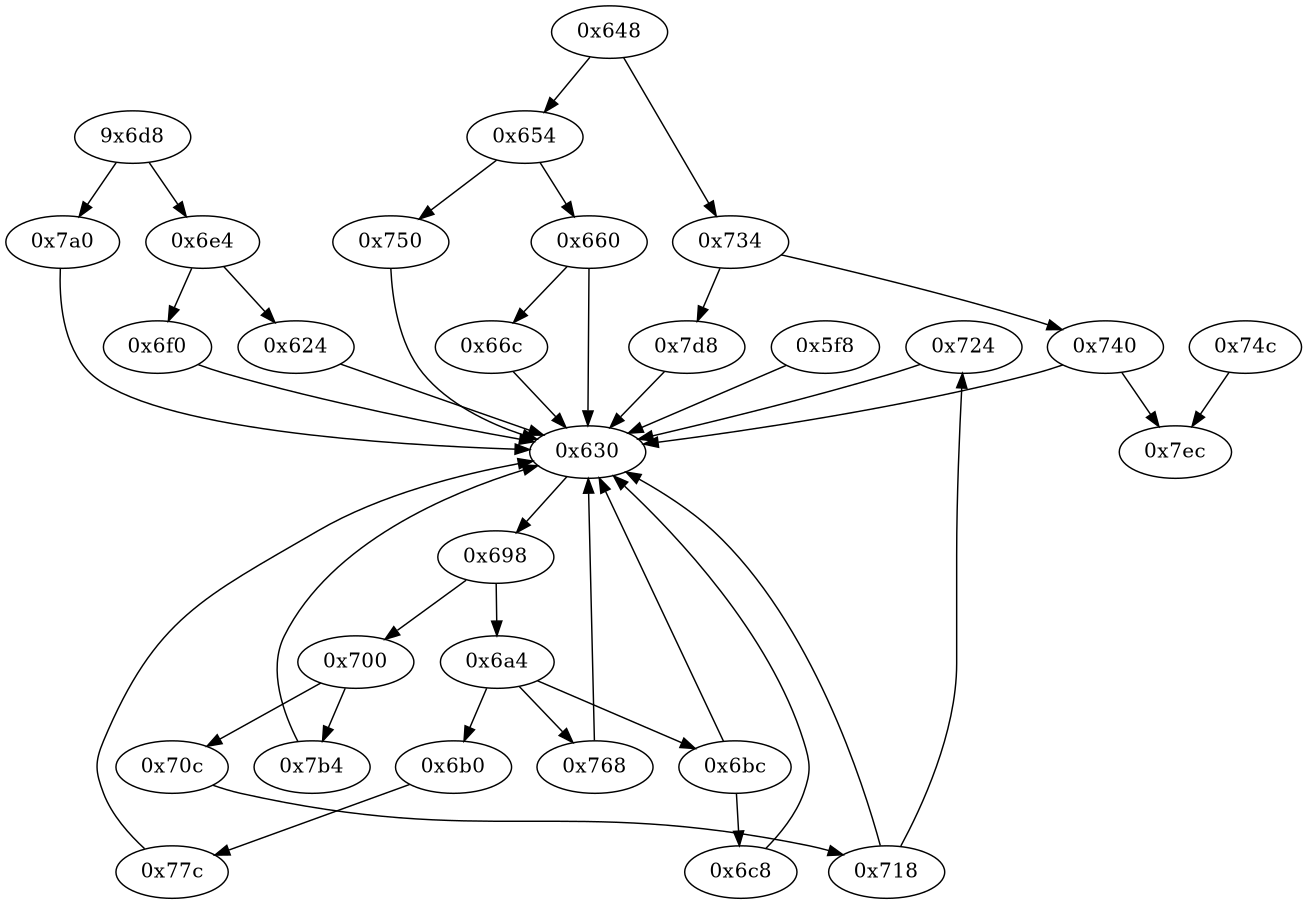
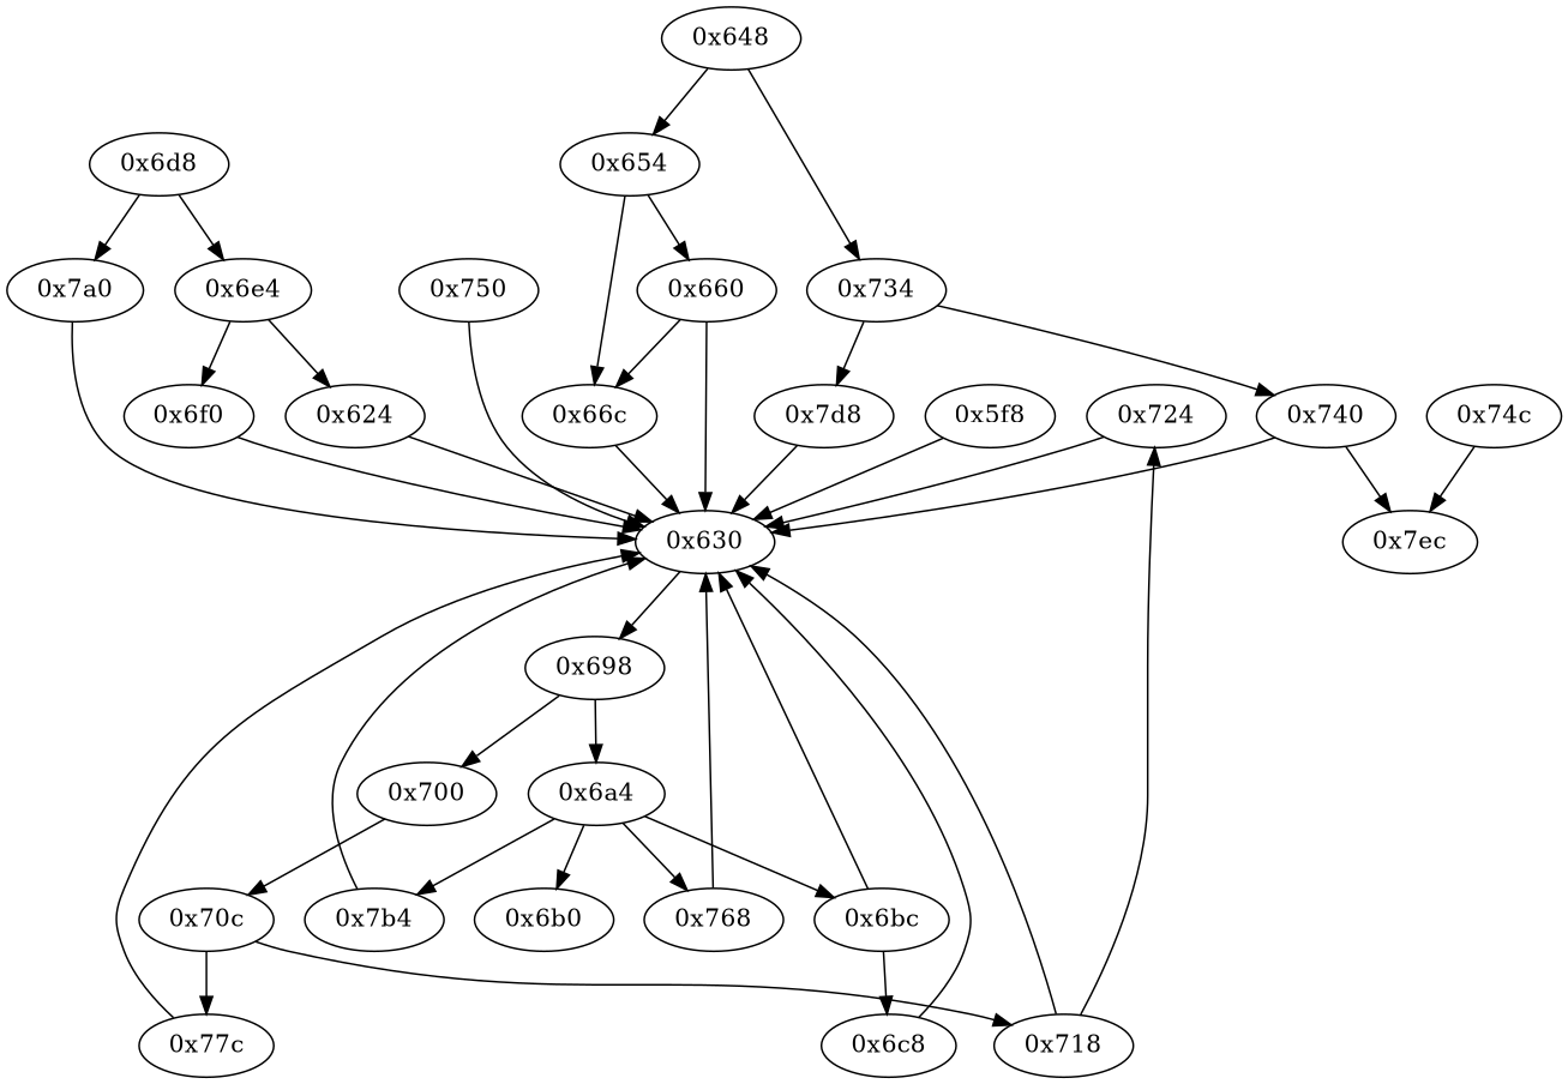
  strict digraph {
    node [opcode="[u'ldr', u'cmp', u'b']"]
    "0x724" [opcode="[u'ldr', u'ldr', u'mov', u'b']"]
    "0x630"
    "0x698"
    "0x6a4"
    "0x700"
    "0x7a0" [opcode="[u'ldr', u'ldr', u'str', u'ldr', u'b']"]
-   "0x6d8" [label="9x6d8"]
+   "0x6d8"
    "0x6e4"
    "0x648"
    "0x734"
    "0x654"
    "0x624" [opcode="[u'ldr', u'cmp', u'ldr']"]
    "0x6f0" [opcode="[u'ldr', u'ldr', u'mov', u'b']"]
    "0x740"
    "0x7d8" [opcode="[u'ldr', u'add', u'str', u'ldr', u'b']"]
    "0x750" [opcode="[u'ldrb', u'ldr', u'add', u'str', u'ldr', u'b']"]
    "0x660"
    "0x768" [opcode="[u'ldr', u'ldr', u'add', u'mov', u'b']"]
    "0x6b0"
    "0x6bc"
    "0x77c" [opcode="[u'str', u'str', u'ldr', u'ldrb', u'ldr', u'ldr', u'cmp', u'mov', u'b']"]
    "0x6c8" [opcode="[u'ldr', u'str', u'ldr', u'b']"]
    "0x7ec" [opcode="[u'mov', u'sub', u'pop']"]
    "0x74c" [opcode="[u'b']"]
    "0x718"
    "0x66c" [opcode="[u'str', u'str', u'ldr', u'ldrb', u'strb', u'ldr', u'ldr', u'ldrb', u'cmp', u'mov', u'b']"]
    "0x70c"
    "0x7b4" [opcode="[u'ldr', u'mov', u'bl', u'ldr', u'b']"]
    "0x5f8" [opcode="[u'push', u'add', u'sub', u'add', u'ldr', u'str', u'ldr', u'ldr', u'ldr', u'add', u'b']"]
    "0x724" -> "0x630"
    "0x630" -> "0x698"
    "0x698" -> "0x6a4"
    "0x698" -> "0x700"
    "0x6a4" -> "0x768"
    "0x6a4" -> "0x6b0"
    "0x6a4" -> "0x6bc"
    "0x700" -> "0x70c"
-   "0x700" -> "0x7b4"
+   "0x6a4" -> "0x7b4"
    "0x7a0" -> "0x630"
    "0x6d8" -> "0x7a0"
    "0x6d8" -> "0x6e4"
    "0x6e4" -> "0x624"
    "0x6e4" -> "0x6f0"
    "0x648" -> "0x734"
    "0x648" -> "0x654"
    "0x734" -> "0x740"
    "0x734" -> "0x7d8"
-   "0x654" -> "0x750"
+   "0x654" -> "0x66c"
    "0x654" -> "0x660"
    "0x624" -> "0x630"
    "0x6f0" -> "0x630"
    "0x740" -> "0x630"
    "0x740" -> "0x7ec"
    "0x7d8" -> "0x630"
    "0x750" -> "0x630"
    "0x660" -> "0x630"
    "0x660" -> "0x66c"
    "0x768" -> "0x630"
-   "0x6b0" -> "0x77c"
+   "0x70c" -> "0x77c"
    "0x6bc" -> "0x630"
    "0x6bc" -> "0x6c8"
    "0x77c" -> "0x630"
    "0x6c8" -> "0x630"
    "0x74c" -> "0x7ec"
    "0x718" -> "0x724"
    "0x718" -> "0x630"
    "0x66c" -> "0x630"
    "0x70c" -> "0x718"
    "0x7b4" -> "0x630"
    "0x5f8" -> "0x630"
  }
